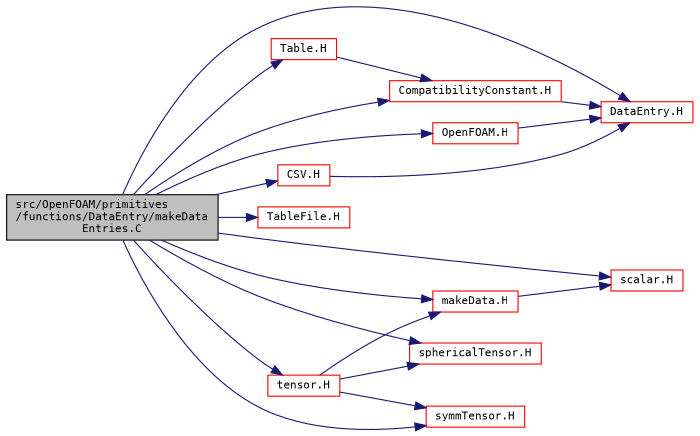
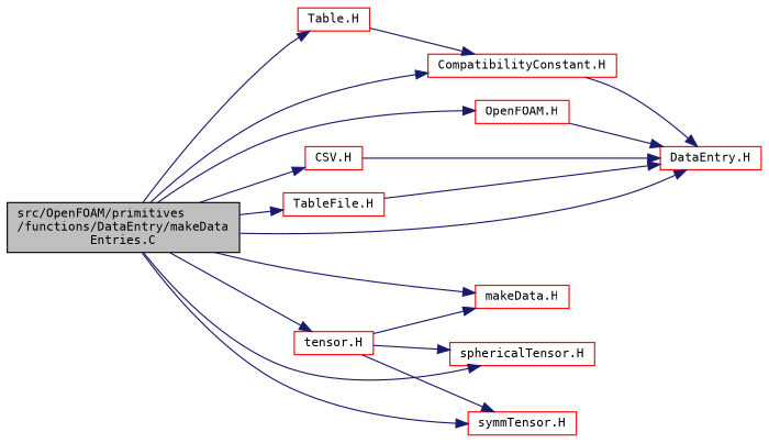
  digraph {
    fontname="DejaVu Sans Mono"
    rankdir=LR
    node [color=red fontname="DejaVu Sans Mono" fontsize=10 shape=record]
    edge [color=midnightblue fontname="DejaVu Sans Mono" fontsize=10 labelfontname=FreeSans labelfontsize=10 style=solid]
    n1 [color=black fillcolor=grey75 fontcolor=black height=0.2 label="src/OpenFOAM/primitives\l/functions/DataEntry/makeData\lEntries.C" style=filled width=0.4]
    n2 [height=0.2 label="CompatibilityConstant.H" width=0.4]
    n3 [height=0.2 label="DataEntry.H" width=0.4]
    n4 [height=0.2 label="OpenFOAM.H" width=0.4]
    n5 [height=0.2 label="CSV.H" width=0.4]
    n6 [height=0.2 label="Table.H" width=0.4]
    n7 [height=0.2 label="TableFile.H" width=0.4]
-   n8 [height=0.2 label="scalar.H" width=0.4]
    n9 [height=0.2 label="makeData.H" width=0.4]
    n10 [height=0.2 label="sphericalTensor.H" width=0.4]
    n11 [height=0.2 label="symmTensor.H" width=0.4]
    n12 [height=0.2 label="tensor.H" width=0.4]
    n1 -> n2
    n1 -> n3
    n1 -> n4
    n1 -> n5
    n1 -> n6
    n1 -> n7
-   n1 -> n8
    n1 -> n9
    n1 -> n10
    n1 -> n11
    n1 -> n12
    n2 -> n3
    n4 -> n3
    n5 -> n3
    n6 -> n2
-   n9 -> n8
+   n7 -> n3
    n12 -> n9
    n12 -> n10
    n12 -> n11
  }
